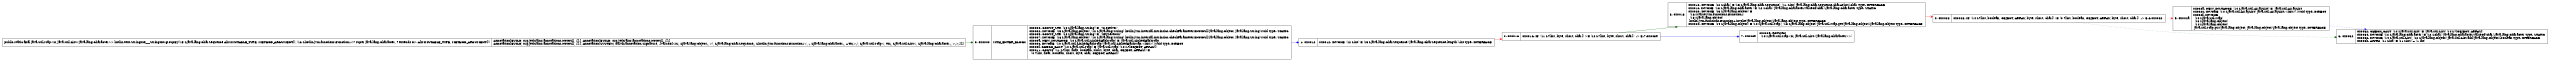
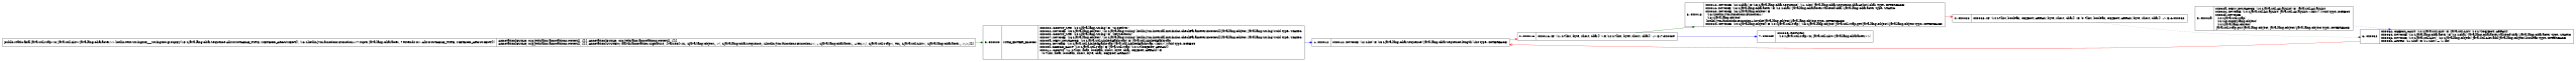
  digraph {
    rankdir=LR
    node [shape=record]
    edge [arrowhead=diamond color=red style=solid]
    n1 [label="{0\:\ 0x0000|MTH_ENTER_BLOCK\l|0x0000: CONST_STR  (r0 I:java.lang.String) =  \"$receiver\" \l0x0002: INVOKE  (r5 I:java.lang.Object), (r0 I:java.lang.String) kotlin.jvm.internal.Intrinsics.checkParameterIsNotNull(java.lang.Object, java.lang.String):void type: STATIC \l0x0005: CONST_STR  (r0 I:java.lang.String) =  \"keySelector\" \l0x0007: INVOKE  (r6 I:java.lang.Object), (r0 I:java.lang.String) kotlin.jvm.internal.Intrinsics.checkParameterIsNotNull(java.lang.Object, java.lang.String):void type: STATIC \l0x000a: NEW_INSTANCE  (r0 I:java.util.LinkedHashMap) =  java.util.LinkedHashMap \l0x000c: INVOKE  (r0 I:java.util.LinkedHashMap) java.util.LinkedHashMap.\<init\>():void type: DIRECT \l0x000f: CHECK_CAST  (r0 I:java.util.Map) = (java.util.Map) (r0 I:?[OBJECT, ARRAY]) \l0x0011: CONST  (r1 I:?[int, float, boolean, short, byte, char, OBJECT, ARRAY]) = \l  (0 ?[int, float, boolean, short, byte, char, OBJECT, ARRAY])\l \l}"]
    n2 [label="{1\:\ 0x0012|0x0012: INVOKE  (r2 I:int) = (r5 I:java.lang.CharSequence) java.lang.CharSequence.length():int type: INTERFACE \l}"]
    n3 [label="{2\:\ 0x0016|0x0016: IF  (r1 I:?[int, byte, short, char]) \>= (r2 I:?[int, byte, short, char])  \-\> B:7:0x003e \l}"]
-   n4 [label="{3\:\ 0x0018|0x0018: INVOKE  (r2 I:char) = (r5 I:java.lang.CharSequence), (r1 I:int) java.lang.CharSequence.charAt(int):char type: INTERFACE \l0x001c: INVOKE  (r3 I:java.lang.Character) = (r2 I:char) java.lang.Character.valueOf(char):java.lang.Character type: STATIC \l0x0020: INVOKE  (r3 I:java.lang.Object) = \l  (r6 I:value.jvm.functions.Function1)\l  (r3 I:java.lang.Object)\l kotlin.jvm.functions.Function1.invoke(java.lang.Object):java.lang.Object type: INTERFACE \l0x0024: INVOKE  (r4 I:java.lang.Object) = (r0 I:java.util.Map), (r3 I:java.lang.Object) java.util.Map.get(java.lang.Object):java.lang.Object type: INTERFACE \l}"]
+   n4 [label="{3\:\ 0x0018|0x0018: INVOKE  (r2 I:char) = (r5 I:java.lang.CharSequence), (r1 I:int) java.lang.CharSequence.charAt(int):char type: INTERFACE \l0x001c: INVOKE  (r3 I:java.lang.Character) = (r2 I:char) java.lang.Character.valueOf(char):java.lang.Character type: STATIC \l0x0020: INVOKE  (r3 I:java.lang.Object) = \l  (r6 I:kotlin.jvm.functions.Function1)\l  (r3 I:java.lang.Object)\l kotlin.jvm.functions.Function1.invoke(java.lang.Object):java.lang.Object type: INTERFACE \l0x0024: INVOKE  (r4 I:java.lang.Object) = (r0 I:java.util.Map), (r3 I:java.lang.Object) java.util.Map.get(java.lang.Object):java.lang.Object type: INTERFACE \l}"]
    n5 [label="{7\:\ 0x003e|0x003e: RETURN  \l  (r0 I:java.util.Map\<K, java.util.List\<java.lang.Character\>\>)\l \l}"]
    n6 [label="{4\:\ 0x0028|0x0028: IF  (r4 I:?[int, boolean, OBJECT, ARRAY, byte, short, char]) != (0 ?[int, boolean, OBJECT, ARRAY, byte, short, char])  \-\> B:6:0x0032 \l}"]
-   n7 [label="{5\:\ 0x002a|0x002a: NEW_INSTANCE  (r4 I:java.util.ArrayList) =  java.util.ArrayList \l0x002c: INVOKE  (r4 I:java.util.ArrayList) java.util.ArrayList.\<init\>():void type: DIRECT \l0x002f: INVOKE  \l  (r0 I:java.util.Map)\l  (r3 I:java.lang.Object)\l  (r4 I:java.lang.Object)\l java.util.Map.put(java.lang.Object, java.lang.Object):java.lang.Object type: INTERFACE \l}"]
+   n7 [label="{5\:\ 0x002a|0x002a: NEW_INSTANCE  (r4 I:java.util.ArrayList) =  java.util.ArrayList \l0x002c: INVOKE  (r4 I:java.util.ArrayList) java.util.ArrayList.\<init\>():void type: DIRECT \l0x002f: INVOKE  \l  (r0 I:java.util.Map)\l  (r3 I:groupBy.lang.Object)\l  (r4 I:java.lang.Object)\l java.util.Map.put(java.lang.Object, java.lang.Object):java.lang.Object type: INTERFACE \l}"]
    n8 [label="{6\:\ 0x0032|0x0032: CHECK_CAST  (r4 I:java.util.List) = (java.util.List) (r4 I:?[OBJECT, ARRAY]) \l0x0034: INVOKE  (r2 I:java.lang.Character) = (r2 I:char) java.lang.Character.valueOf(char):java.lang.Character type: STATIC \l0x0038: INVOKE  (r4 I:java.util.List), (r2 I:java.lang.Object) java.util.List.add(java.lang.Object):boolean type: INTERFACE \l0x003b: ARITH  (r1 I:int) = (r1 I:int) + (1 int) \l}"]
    n9 [label="{public static final java.util.Map\<K, java.util.List\<java.lang.Character\>\> kotlin.text.StringsKt___StringsKt.groupBy((r5 I:java.lang.CharSequence A[IMMUTABLE_TYPE, METHOD_ARGUMENT]), (r6 I:kotlin.jvm.functions.Function1\<? super java.lang.Character, ? extends K\> A[IMMUTABLE_TYPE, METHOD_ARGUMENT]))  | Annotation[BUILD, org.jetbrains.annotations.NotNull, \{\}], Annotation[BUILD, org.jetbrains.annotations.NotNull, \{\}]\lAnnotation[BUILD, org.jetbrains.annotations.NotNull, \{\}], Annotation[SYSTEM, dalvik.annotation.Signature, \{value=[\<K:, Ljava\/lang\/Object;, \>(, Ljava\/lang\/CharSequence;, Lkotlin\/jvm\/functions\/Function1\<, \-, Ljava\/lang\/Character;, +TK;\>;), Ljava\/util\/Map\<, TK;, Ljava\/util\/List\<, Ljava\/lang\/Character;, \>;\>;]\}]\l}"]
    n1 -> n2 [color=blue]
    n2 -> n3 [arrowhead=vee]
    n3 -> n4 [color=darkgreen]
    n3 -> n5 [color=blue]
    n4 -> n6 [arrowhead=vee]
-   n6 -> n7 [arrowhead=vee style=dotted]
    n6 -> n8 [color=darkgreen style=dotted]
    n7 -> n8 [arrowhead=vee color=blue style=dotted]
+   n8 -> n2 [arrowhead=vee]
    n9 -> n1 [color=darkgreen]
  }
